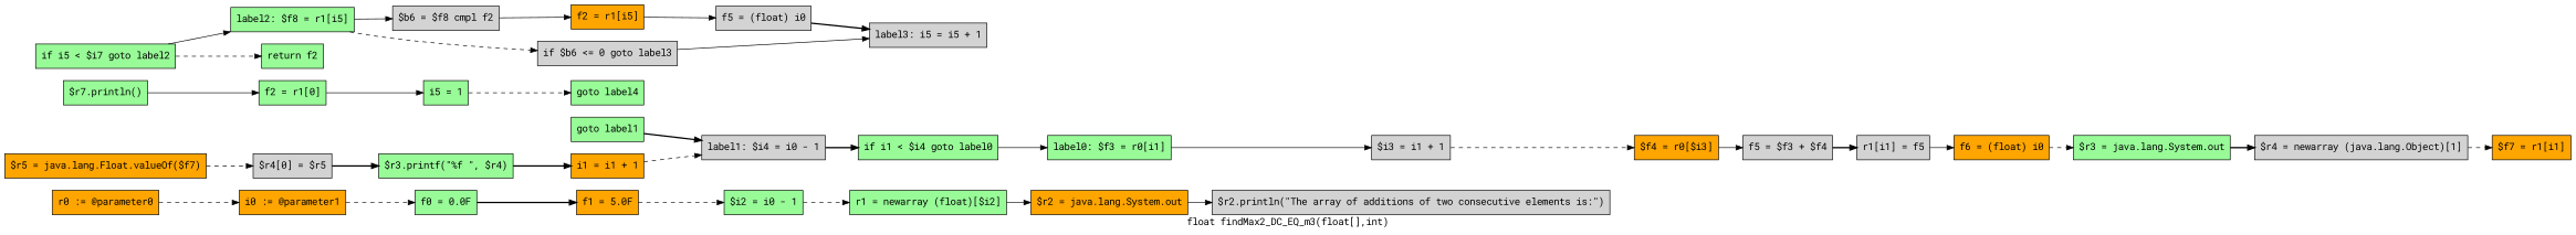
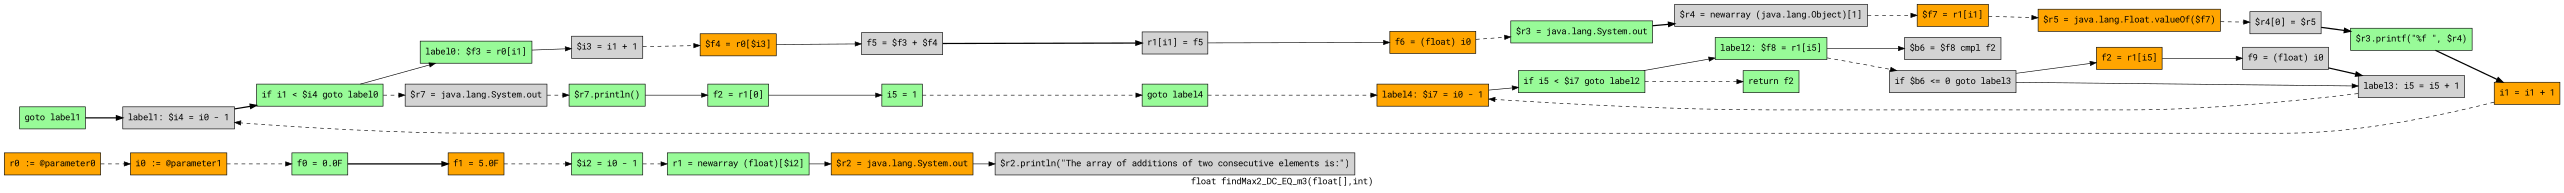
  digraph {
    fontname="Roboto Mono"
    label="float findMax2_DC_EQ_m3(float[],int)"
    rankdir=LR
    node [fillcolor=palegreen fontname="Roboto Mono" shape=box style=filled]
    edge [fontname="Roboto Mono" style=dashed]
    n1 [fillcolor=orange label="r0 := @parameter0"]
    n2 [fillcolor=orange label="i0 := @parameter1"]
    n3 [label="f0 = 0.0F"]
    n4 [fillcolor=orange label="f1 = 5.0F"]
    n5 [label="$i2 = i0 - 1"]
    n6 [label="r1 = newarray (float)[$i2]"]
    n7 [fillcolor=orange label="$r2 = java.lang.System.out"]
    n8 [fillcolor=lightgrey label="$r2.println(\"The array of additions of two consecutive elements is:\")"]
    n9 [label="goto label1"]
    n10 [fillcolor=lightgrey label="label1: $i4 = i0 - 1"]
    n11 [label="if i1 < $i4 goto label0"]
    n12 [label="label0: $f3 = r0[i1]"]
+   n13 [fillcolor=lightgrey label="$r7 = java.lang.System.out"]
    n14 [fillcolor=lightgrey label="$i3 = i1 + 1"]
    n15 [fillcolor=orange label="$f4 = r0[$i3]"]
    n16 [fillcolor=lightgrey label="f5 = $f3 + $f4"]
    n17 [fillcolor=lightgrey label="r1[i1] = f5"]
    n18 [fillcolor=orange label="f6 = (float) i0"]
    n19 [label="$r3 = java.lang.System.out"]
    n20 [fillcolor=lightgrey label="$r4 = newarray (java.lang.Object)[1]"]
    n21 [fillcolor=orange label="$f7 = r1[i1]"]
    n22 [fillcolor=orange label="$r5 = java.lang.Float.valueOf($f7)"]
    n23 [fillcolor=lightgrey label="$r4[0] = $r5"]
    n24 [label="$r3.printf(\"%f \", $r4)"]
    n25 [fillcolor=orange label="i1 = i1 + 1"]
    n26 [label="$r7.println()"]
    n27 [label="f2 = r1[0]"]
    n28 [label="i5 = 1"]
    n29 [label="goto label4"]
+   n30 [fillcolor=orange label="label4: $i7 = i0 - 1"]
    n31 [label="if i5 < $i7 goto label2"]
    n32 [label="label2: $f8 = r1[i5]"]
    n33 [label="return f2"]
    n34 [fillcolor=lightgrey label="$b6 = $f8 cmpl f2"]
    n35 [fillcolor=lightgrey label="if $b6 <= 0 goto label3"]
    n36 [fillcolor=orange label="f2 = r1[i5]"]
    n37 [fillcolor=lightgrey label="label3: i5 = i5 + 1"]
-   n38 [fillcolor=lightgrey label="f5 = (float) i0"]
+   n38 [fillcolor=lightgrey label="f9 = (float) i0"]
    n1 -> n2
    n2 -> n3
    n3 -> n4 [style=bold]
    n4 -> n5
    n5 -> n6
    n6 -> n7 [style=solid]
    n7 -> n8 [style=solid]
    n9 -> n10 [style=bold]
    n10 -> n11 [style=bold]
    n11 -> n12 [style=solid]
+   n11 -> n13
    n12 -> n14 [style=solid]
+   n13 -> n26
    n14 -> n15
    n15 -> n16 [style=solid]
    n16 -> n17 [style=bold]
    n17 -> n18 [style=solid]
    n18 -> n19
    n19 -> n20 [style=bold]
    n20 -> n21
+   n21 -> n22
    n22 -> n23
    n23 -> n24 [style=bold]
    n24 -> n25 [style=bold]
    n25 -> n10
    n26 -> n27 [style=solid]
    n27 -> n28 [style=solid]
    n28 -> n29
+   n29 -> n30
+   n30 -> n31 [style=solid]
    n31 -> n32 [style=solid]
    n31 -> n33
    n32 -> n34 [style=solid]
    n32 -> n35
-   n34 -> n36 [style=solid]
+   n35 -> n36 [style=solid]
    n35 -> n37 [style=solid]
    n36 -> n38 [style=solid]
+   n37 -> n30
    n38 -> n37 [style=bold]
  }
